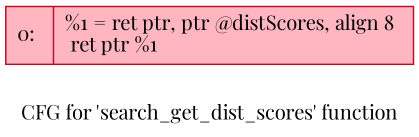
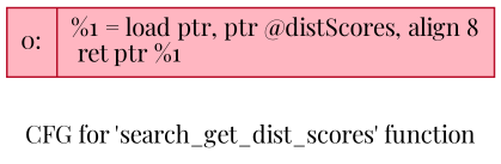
  digraph {
    label="CFG for 'search_get_dist_scores' function"
    rankdir=LR
    fontname="Playfair Display"
-   n1 [color="#b70d28ff" fillcolor=lightpink fontname="Playfair Display" label="{0:\l|  %1 = ret ptr, ptr @distScores, align 8\l  ret ptr %1\l}" shape=record style=filled]
+   n1 [color="#b70d28ff" fillcolor=lightpink fontname="Playfair Display" label="{0:\l|  %1 = load ptr, ptr @distScores, align 8\l  ret ptr %1\l}" shape=record style=filled]
  }
